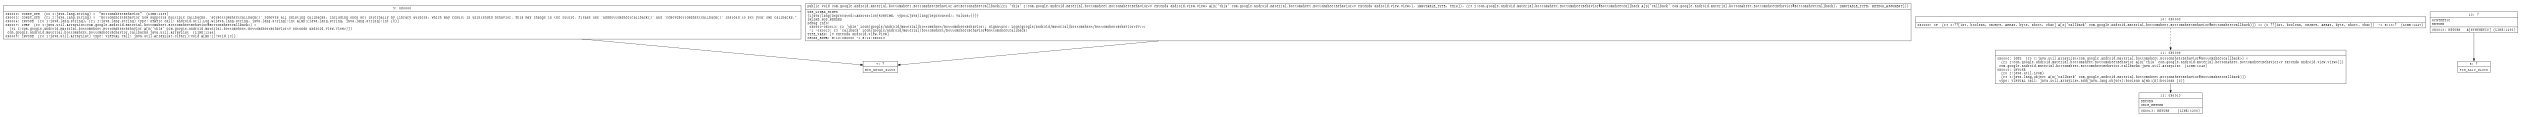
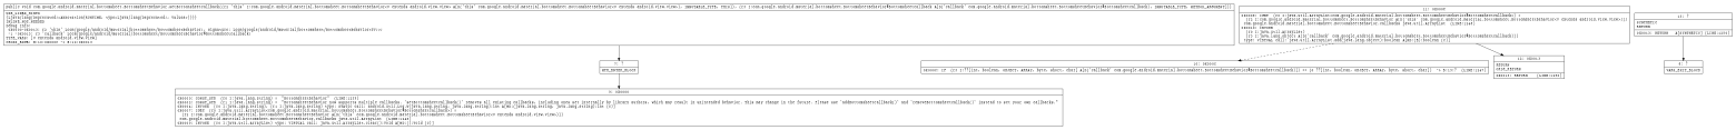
  digraph {
    fontname="Courier Prime"
    node [fontname="Courier Prime" shape=record]
    edge [fontname="Courier Prime"]
    n1 [label="{7\:\ ?|MTH_ENTER_BLOCK\l}"]
    n2 [label="{9\:\ 0x0000|0x0000: CONST_STR  (r0 I:java.lang.String) =  \"BottomSheetBehavior\"  (LINE:1239)\l0x0002: CONST_STR  (r1 I:java.lang.String) =  \"BottomSheetBehavior now supports multiple callbacks. `setBottomSheetCallback()` removes all existing callbacks, including ones set internally by library authors, which may result in unintended behavior. This may change in the future. Please use `addBottomSheetCallback()` and `removeBottomSheetCallback()` instead to set your own callbacks.\" \l0x0004: INVOKE  (r0 I:java.lang.String), (r1 I:java.lang.String) type: STATIC call: android.util.Log.w(java.lang.String, java.lang.String):int A[MD:(java.lang.String, java.lang.String):int (c)]\l0x0007: IGET  (r0 I:java.util.ArrayList\<com.google.android.material.bottomsheet.BottomSheetBehavior$BottomSheetCallback\>) = \l  (r2 I:com.google.android.material.bottomsheet.BottomSheetBehavior A[D('this' com.google.android.material.bottomsheet.BottomSheetBehavior\<V extends android.view.View\>)])\l com.google.android.material.bottomsheet.BottomSheetBehavior.callbacks java.util.ArrayList  (LINE:1246)\l0x0009: INVOKE  (r0 I:java.util.ArrayList) type: VIRTUAL call: java.util.ArrayList.clear():void A[MD:():void (c)]\l}"]
    n3 [label="{10\:\ 0x000c|0x000c: IF  (r3 I:??[int, boolean, OBJECT, ARRAY, byte, short, char] A[D('callback' com.google.android.material.bottomsheet.BottomSheetBehavior$BottomSheetCallback)]) == (0 ??[int, boolean, OBJECT, ARRAY, byte, short, char])  \-\> B:13:?  (LINE:1247)\l}"]
-   n4 [label="{11\:\ 0x000e|0x000e: IGET  (r0 I:java.util.ArrayList\<com.google.android.material.bottomsheet.BottomSheetBehavior$BottomSheetCallback\>) = \l  (r2 I:com.google.android.material.bottomsheet.BottomSheetBehavior A[D('this' com.google.android.material.bottomsheet.BottomSheetBehavior\<V extends android.view.View\>)])\l com.google.android.material.bottomsheet.BottomSheetBehavior.callbacks java.util.ArrayList  (LINE:1248)\l0x0010: INVOKE  \l  (r0 I:java.util.Lcom)\l  (r3 I:java.lang.Object A[D('callback' com.google.android.material.bottomsheet.BottomSheetBehavior$BottomSheetCallback)])\l type: VIRTUAL call: java.util.ArrayList.add(java.lang.Object):boolean A[MD:(E):boolean (c)]\l}"]
+   n4 [label="{11\:\ 0x000e|0x000e: IGET  (r0 I:java.util.ArrayList\<com.google.android.material.bottomsheet.BottomSheetBehavior$BottomSheetCallback\>) = \l  (r2 I:com.google.android.material.bottomsheet.BottomSheetBehavior A[D('this' com.google.android.material.bottomsheet.BottomSheetBehavior\<V extends android.view.View\>)])\l com.google.android.material.bottomsheet.BottomSheetBehavior.callbacks java.util.ArrayList  (LINE:1248)\l0x0010: INVOKE  \l  (r0 I:java.util.ArrayList)\l  (r3 I:java.lang.Object A[D('callback' com.google.android.material.bottomsheet.BottomSheetBehavior$BottomSheetCallback)])\l type: VIRTUAL call: java.util.ArrayList.add(java.lang.Object):boolean A[MD:(E):boolean (c)]\l}"]
    n5 [label="{12\:\ 0x0013|RETURN\lORIG_RETURN\l|0x0013: RETURN    (LINE:1250)\l}"]
    n6 [label="{13\:\ ?|SYNTHETIC\lRETURN\l|0x0013: RETURN   A[SYNTHETIC] (LINE:1250)\l}"]
-   n7 [label="{8\:\ ?|MTH_EXIT_BLOCK\l}"]
+   n7 [label="{8\:\ ?|VARS_EXIT_BLOCK\l}"]
    n8 [label="{public void com.google.android.material.bottomsheet.BottomSheetBehavior.setBottomSheetCallback((r2 'this' I:com.google.android.material.bottomsheet.BottomSheetBehavior\<V extends android.view.View\> A[D('this' com.google.android.material.bottomsheet.BottomSheetBehavior\<V extends android.view.View\>), IMMUTABLE_TYPE, THIS]), (r3 I:com.google.android.material.bottomsheet.BottomSheetBehavior$BottomSheetCallback A[D('callback' com.google.android.material.bottomsheet.BottomSheetBehavior$BottomSheetCallback), IMMUTABLE_TYPE, METHOD_ARGUMENT]))  | USE_LINES_HINTS\l\{Ljava\/lang\/Deprecated;=Annotation\{RUNTIME, type=Ljava\/lang\/Deprecated;, values=\{\}\}\}\lINLINE_NOT_NEEDED\lDebug Info:\l  0x0000\-0x0013: r2 'this' Lcom\/google\/android\/material\/bottomsheet\/BottomSheetBehavior;, signature: Lcom\/google\/android\/material\/bottomsheet\/BottomSheetBehavior\<TV;\>;\l  \-1 \-0x0013: r3 'callback' Lcom\/google\/android\/material\/bottomsheet\/BottomSheetBehavior$BottomSheetCallback;\lTYPE_VARS: [V extends android.view.View]\lCROSS_EDGE: B:10:0x000c \-\> B:12:0x0013\l}"]
-   n2 -> n1
-   n3 -> n4 [style=dashed]
+   n1 -> n2
+   n4 -> n3 [style=dashed]
    n4 -> n5
    n6 -> n7
    n8 -> n1
  }
